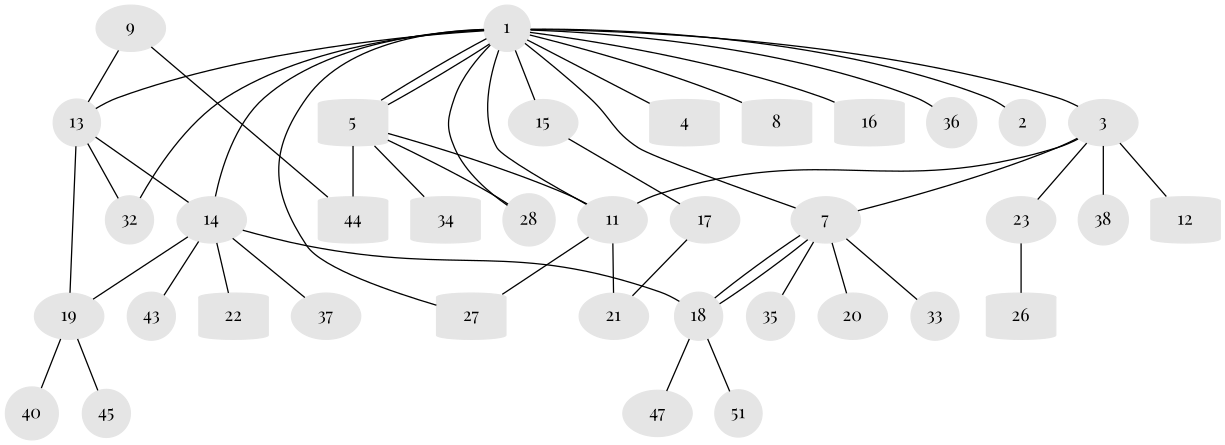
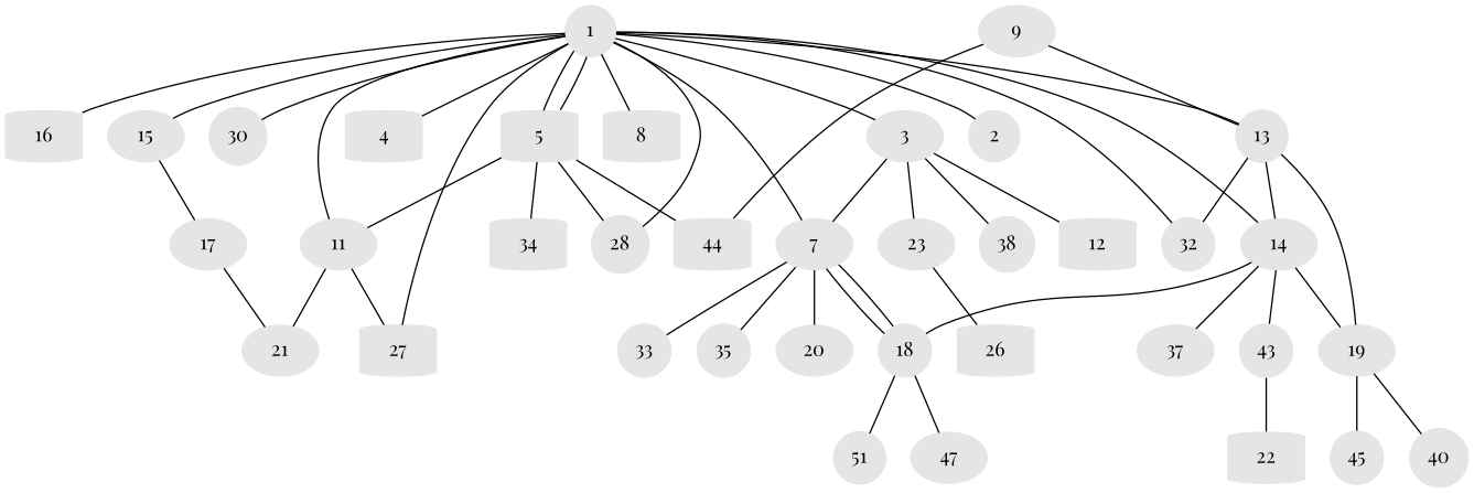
  graph {
    fontname="Playfair Display"
    node [color=gray90 fontname="Playfair Display" shape=circle style=filled]
    edge [fontname="Playfair Display"]
    1 [super="+6+41"]
    2 [super="+39"]
    3 [shape=ellipse]
    4 [shape=cylinder]
    5 [shape=cylinder super="+49"]
    7 [shape=ellipse super="+10+29+42"]
    8 [shape=cylinder]
    11 [shape=ellipse super="+25"]
    13 [super="+31+30"]
    14 [shape=ellipse]
    15 [shape=ellipse]
    16 [shape=cylinder]
    27 [shape=cylinder]
    28
-   36
+   36 [label=30]
    32
    12 [shape=cylinder]
    23 [shape=ellipse]
    38
    34 [shape=cylinder]
    44 [shape=cylinder]
    18
    20 [shape=ellipse]
    33
    35
    21 [shape=ellipse]
    19 [shape=ellipse super="+24"]
    22 [shape=cylinder]
    37 [shape=ellipse]
    43
    17 [shape=ellipse]
    40 [super="+54"]
    45
    26 [shape=cylinder]
    9 [shape=ellipse]
    47 [shape=ellipse]
    51
    1 -- 2
    1 -- 3
    1 -- 4
    1 -- 5
    1 -- 5
    1 -- 7
    1 -- 8
    1 -- 11
    1 -- 13
    1 -- 14
    1 -- 15
    1 -- 16
    1 -- 27
    1 -- 28
    1 -- 36
    1 -- 32
    3 -- 7 [weight=2]
-   3 -- 11
    3 -- 12
    3 -- 23
    3 -- 38
    5 -- 11
    5 -- 28
    5 -- 34
    5 -- 44
    7 -- 18
    7 -- 18
    7 -- 20
    7 -- 33
    7 -- 35
    11 -- 27
    11 -- 21
    13 -- 14
    13 -- 32
    13 -- 19 [weight=2]
    14 -- 18
    14 -- 19
-   14 -- 22
+   43 -- 22
    14 -- 37
    14 -- 43
    15 -- 17
    23 -- 26
    18 -- 47
    18 -- 51
    19 -- 40
    19 -- 45
    17 -- 21
    9 -- 13
    9 -- 44
  }
